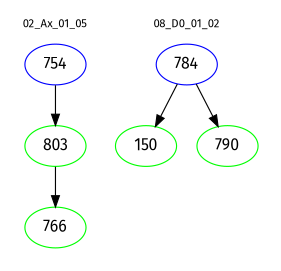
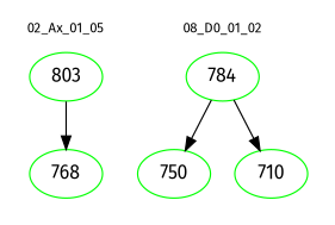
  digraph {
    fontname="Fira Sans"
    node [color=green fontname="Fira Sans"]
    edge [color=black fontname="Fira Sans"]
-   n1 [color=blue label=754]
-   n2 [label=766]
+   n2 [label=768]
    n3 [label=803]
-   n4 [color=blue label=784]
-   n5 [label=150]
-   n6 [label=790]
+   n4 [label=784]
+   n5 [label=750]
+   n6 [label=710]
    subgraph cluster_1 {
      color=white
      fontsize=10
      label="02_Ax_01_05"
-     n1
      n2
      n3
    }
    subgraph cluster_2 {
      color=white
      fontsize=10
      label="08_D0_01_02"
      n4
      n5
      n6
    }
-   n1 -> n3
    n3 -> n2
    n4 -> n5
    n4 -> n6
  }
